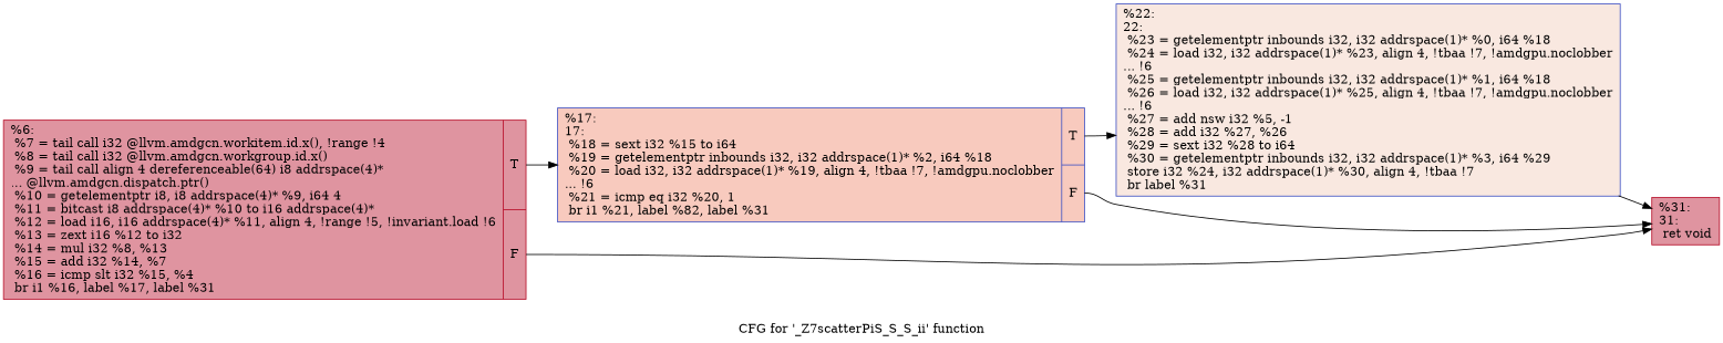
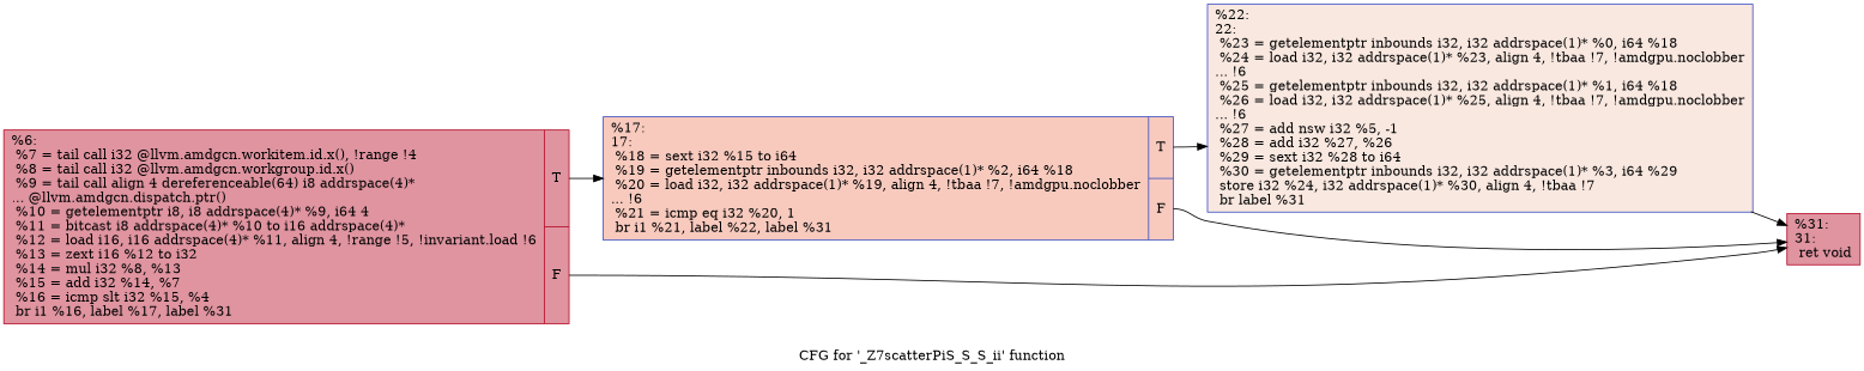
  digraph {
    label="CFG for '_Z7scatterPiS_S_S_ii' function"
    rankdir=LR
    node [color="#b70d28ff" fillcolor="#b70d2870" shape=record style=filled]
    edge [tailport=s0]
    n1 [label="{%6:\l  %7 = tail call i32 @llvm.amdgcn.workitem.id.x(), !range !4\l  %8 = tail call i32 @llvm.amdgcn.workgroup.id.x()\l  %9 = tail call align 4 dereferenceable(64) i8 addrspace(4)*\l... @llvm.amdgcn.dispatch.ptr()\l  %10 = getelementptr i8, i8 addrspace(4)* %9, i64 4\l  %11 = bitcast i8 addrspace(4)* %10 to i16 addrspace(4)*\l  %12 = load i16, i16 addrspace(4)* %11, align 4, !range !5, !invariant.load !6\l  %13 = zext i16 %12 to i32\l  %14 = mul i32 %8, %13\l  %15 = add i32 %14, %7\l  %16 = icmp slt i32 %15, %4\l  br i1 %16, label %17, label %31\l|{<s0>T|<s1>F}}"]
-   n2 [color="#3d50c3ff" fillcolor="#ef886b70" label="{%17:\l17:                                               \l  %18 = sext i32 %15 to i64\l  %19 = getelementptr inbounds i32, i32 addrspace(1)* %2, i64 %18\l  %20 = load i32, i32 addrspace(1)* %19, align 4, !tbaa !7, !amdgpu.noclobber\l... !6\l  %21 = icmp eq i32 %20, 1\l  br i1 %21, label %82, label %31\l|{<s0>T|<s1>F}}"]
+   n2 [color="#3d50c3ff" fillcolor="#ef886b70" label="{%17:\l17:                                               \l  %18 = sext i32 %15 to i64\l  %19 = getelementptr inbounds i32, i32 addrspace(1)* %2, i64 %18\l  %20 = load i32, i32 addrspace(1)* %19, align 4, !tbaa !7, !amdgpu.noclobber\l... !6\l  %21 = icmp eq i32 %20, 1\l  br i1 %21, label %22, label %31\l|{<s0>T|<s1>F}}"]
    n3 [label="{%31:\l31:                                               \l  ret void\l}"]
    n4 [color="#3d50c3ff" fillcolor="#f1ccb870" label="{%22:\l22:                                               \l  %23 = getelementptr inbounds i32, i32 addrspace(1)* %0, i64 %18\l  %24 = load i32, i32 addrspace(1)* %23, align 4, !tbaa !7, !amdgpu.noclobber\l... !6\l  %25 = getelementptr inbounds i32, i32 addrspace(1)* %1, i64 %18\l  %26 = load i32, i32 addrspace(1)* %25, align 4, !tbaa !7, !amdgpu.noclobber\l... !6\l  %27 = add nsw i32 %5, -1\l  %28 = add i32 %27, %26\l  %29 = sext i32 %28 to i64\l  %30 = getelementptr inbounds i32, i32 addrspace(1)* %3, i64 %29\l  store i32 %24, i32 addrspace(1)* %30, align 4, !tbaa !7\l  br label %31\l}"]
    n1 -> n2
    n1 -> n3 [tailport=s1]
    n2 -> n3 [tailport=s1]
    n2 -> n4
    n4 -> n3 [tailport=""]
  }
